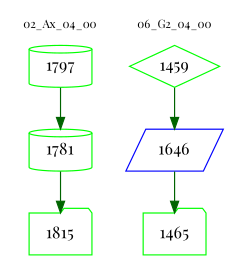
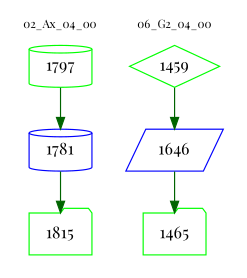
  digraph {
    fontname="Playfair Display"
    node [color=green fontname="Playfair Display" shape=cylinder]
    edge [color=darkgreen fontname="Playfair Display"]
    n1 [label=1797]
-   n2 [label=1781]
+   n2 [color=blue label=1781]
    n3 [label=1815 shape=folder]
    n4 [label=1459 shape=diamond]
    n5 [color=blue label=1646 shape=parallelogram]
    n6 [label=1465 shape=folder]
    subgraph cluster_1 {
      color=white
      fontsize=10
      label="02_Ax_04_00"
      n1
      n2
      n3
    }
    subgraph cluster_2 {
      color=white
      fontsize=10
      label="06_G2_04_00"
      n4
      n5
      n6
    }
    n1 -> n2
    n2 -> n3
    n4 -> n5
    n5 -> n6
  }
